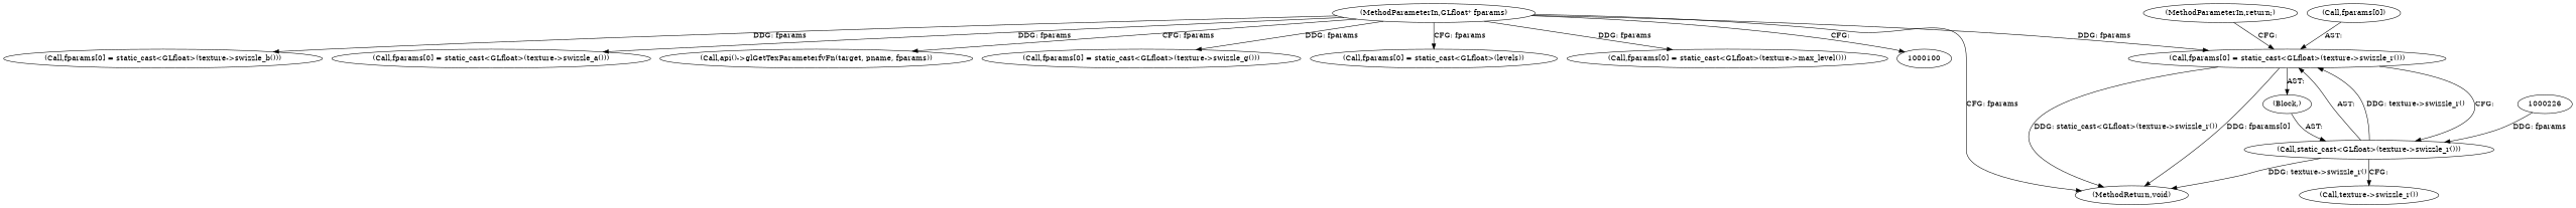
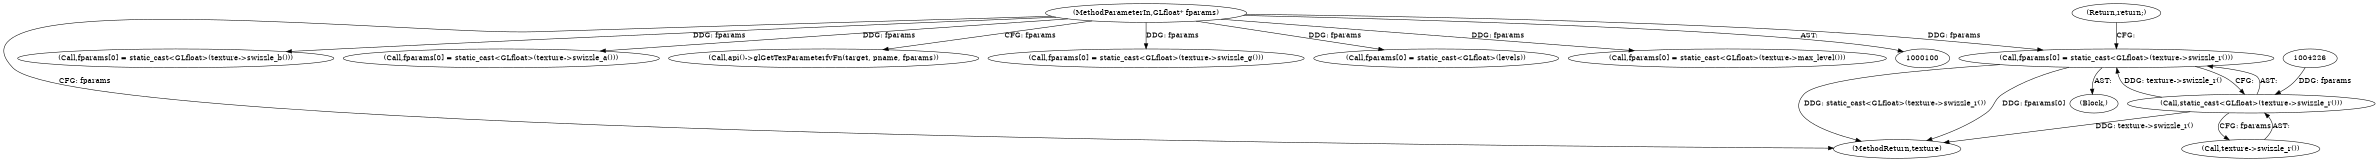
  digraph {
    n1 [label="(Call,fparams[0] = static_cast<GLfloat>(texture->swizzle_r()))"]
    n2 [label="(Call,static_cast<GLfloat>(texture->swizzle_r()))"]
-   n3 [label="(MethodReturn,void)"]
+   n3 [label="(MethodReturn,texture)"]
    n4 [label="(Block,)"]
    n5 [label="(Call,texture->swizzle_r())"]
    n6 [label="(MethodParameterIn,GLfloat* fparams)"]
    n7 [label="(Call,fparams[0] = static_cast<GLfloat>(texture->swizzle_b()))"]
    n8 [label="(Call,fparams[0] = static_cast<GLfloat>(texture->swizzle_a()))"]
    n9 [label="(Call,api()->glGetTexParameterfvFn(target, pname, fparams))"]
    n10 [label="(Call,fparams[0] = static_cast<GLfloat>(texture->swizzle_g()))"]
    n11 [label="(Call,fparams[0] = static_cast<GLfloat>(levels))"]
    n12 [label="(Call,fparams[0] = static_cast<GLfloat>(texture->max_level()))"]
    1000100
-   n14 [label="(MethodParameterIn,return;)"]
-   n15 [label="(Call,fparams[0])"]
-   1000226
+   n14 [label="(Return,return;)"]
+   1000226 [label=1004226]
    n1 -> n2 [label="CFG: "]
    n1 -> n3 [label="DDG: static_cast<GLfloat>(texture->swizzle_r())"]
    n1 -> n3 [label="DDG: fparams[0]"]
    n1 -> n4 [label="AST: "]
    n2 -> n1 [label="AST: "]
    n2 -> n1 [label="DDG: texture->swizzle_r()"]
    n2 -> n3 [label="DDG: texture->swizzle_r()"]
-   n2 -> n5 [label="CFG: "]
-   n4 -> n2 [label="AST: "]
+   n2 -> n5 [label="CFG: fparams"]
+   n5 -> n2 [label="AST: "]
    n6 -> n1 [label="DDG: fparams"]
    n6 -> n3 [label="CFG: fparams"]
    n6 -> n7 [label="DDG: fparams"]
    n6 -> n8 [label="DDG: fparams"]
    n6 -> n9 [label="CFG: fparams"]
    n6 -> n10 [label="DDG: fparams"]
-   n6 -> n11 [label="CFG: fparams"]
+   n6 -> n11 [label="DDG: fparams"]
    n6 -> n12 [label="DDG: fparams"]
-   n6 -> 1000100 [label="CFG: "]
+   n6 -> 1000100 [label="AST: "]
    n14 -> n1 [label="CFG: "]
-   n15 -> n1 [label="AST: "]
    1000226 -> n2 [label="DDG: fparams"]
  }
